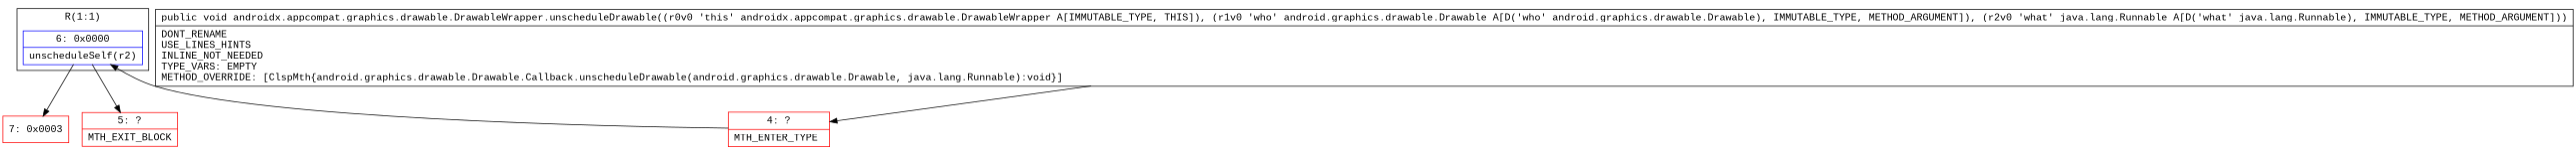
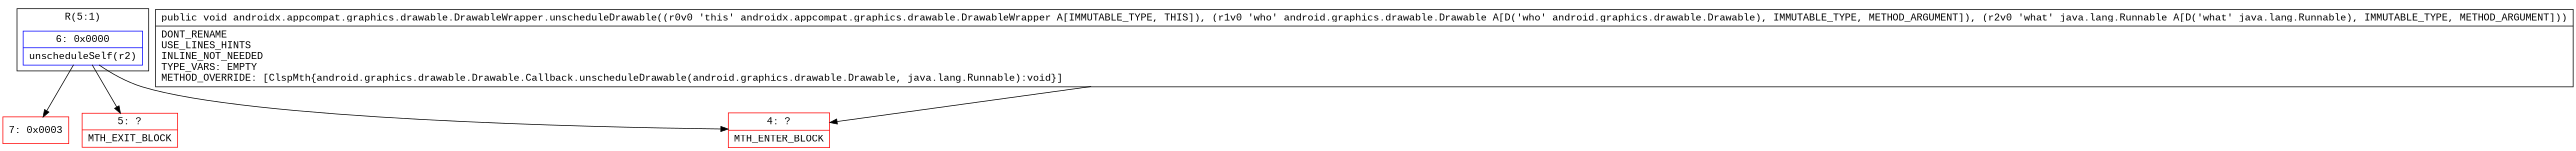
  digraph {
    fontname="Liberation Mono"
    node [color=red fontname="Liberation Mono" shape=record]
    edge [fontname="Liberation Mono"]
    n1 [color=blue label="{6\:\ 0x0000|unscheduleSelf(r2)\l}"]
    n2 [label="{7\:\ 0x0003}"]
    n3 [label="{5\:\ ?|MTH_EXIT_BLOCK\l}"]
-   n4 [label="{4\:\ ?|MTH_ENTER_TYPE\l}"]
+   n4 [label="{4\:\ ?|MTH_ENTER_BLOCK\l}"]
    n5 [label="{public void androidx.appcompat.graphics.drawable.DrawableWrapper.unscheduleDrawable((r0v0 'this' androidx.appcompat.graphics.drawable.DrawableWrapper A[IMMUTABLE_TYPE, THIS]), (r1v0 'who' android.graphics.drawable.Drawable A[D('who' android.graphics.drawable.Drawable), IMMUTABLE_TYPE, METHOD_ARGUMENT]), (r2v0 'what' java.lang.Runnable A[D('what' java.lang.Runnable), IMMUTABLE_TYPE, METHOD_ARGUMENT]))  | DONT_RENAME\lUSE_LINES_HINTS\lINLINE_NOT_NEEDED\lTYPE_VARS: EMPTY\lMETHOD_OVERRIDE: [ClspMth\{android.graphics.drawable.Drawable.Callback.unscheduleDrawable(android.graphics.drawable.Drawable, java.lang.Runnable):void\}]\l}" color=""]
    subgraph cluster_1 {
-     label="R(1:1)"
+     label="R(5:1)"
      n1
    }
    n1 -> n2
    n1 -> n3
-   n4 -> n1
+   n1 -> n4
    n5 -> n4
  }
